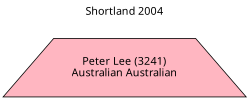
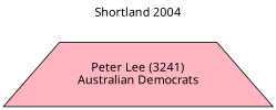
  digraph {
    label="Shortland 2004"
    labelloc=t
    mclimit=10
    fontname="Noto Sans"
-   n1 [label="Peter Lee (3241)\nAustralian Australian" shape=trapezium style=filled fillcolor=lightpink fontname="Noto Sans"]
+   n1 [label="Peter Lee (3241)\nAustralian Democrats" shape=trapezium style=filled fillcolor=lightpink fontname="Noto Sans"]
  }
